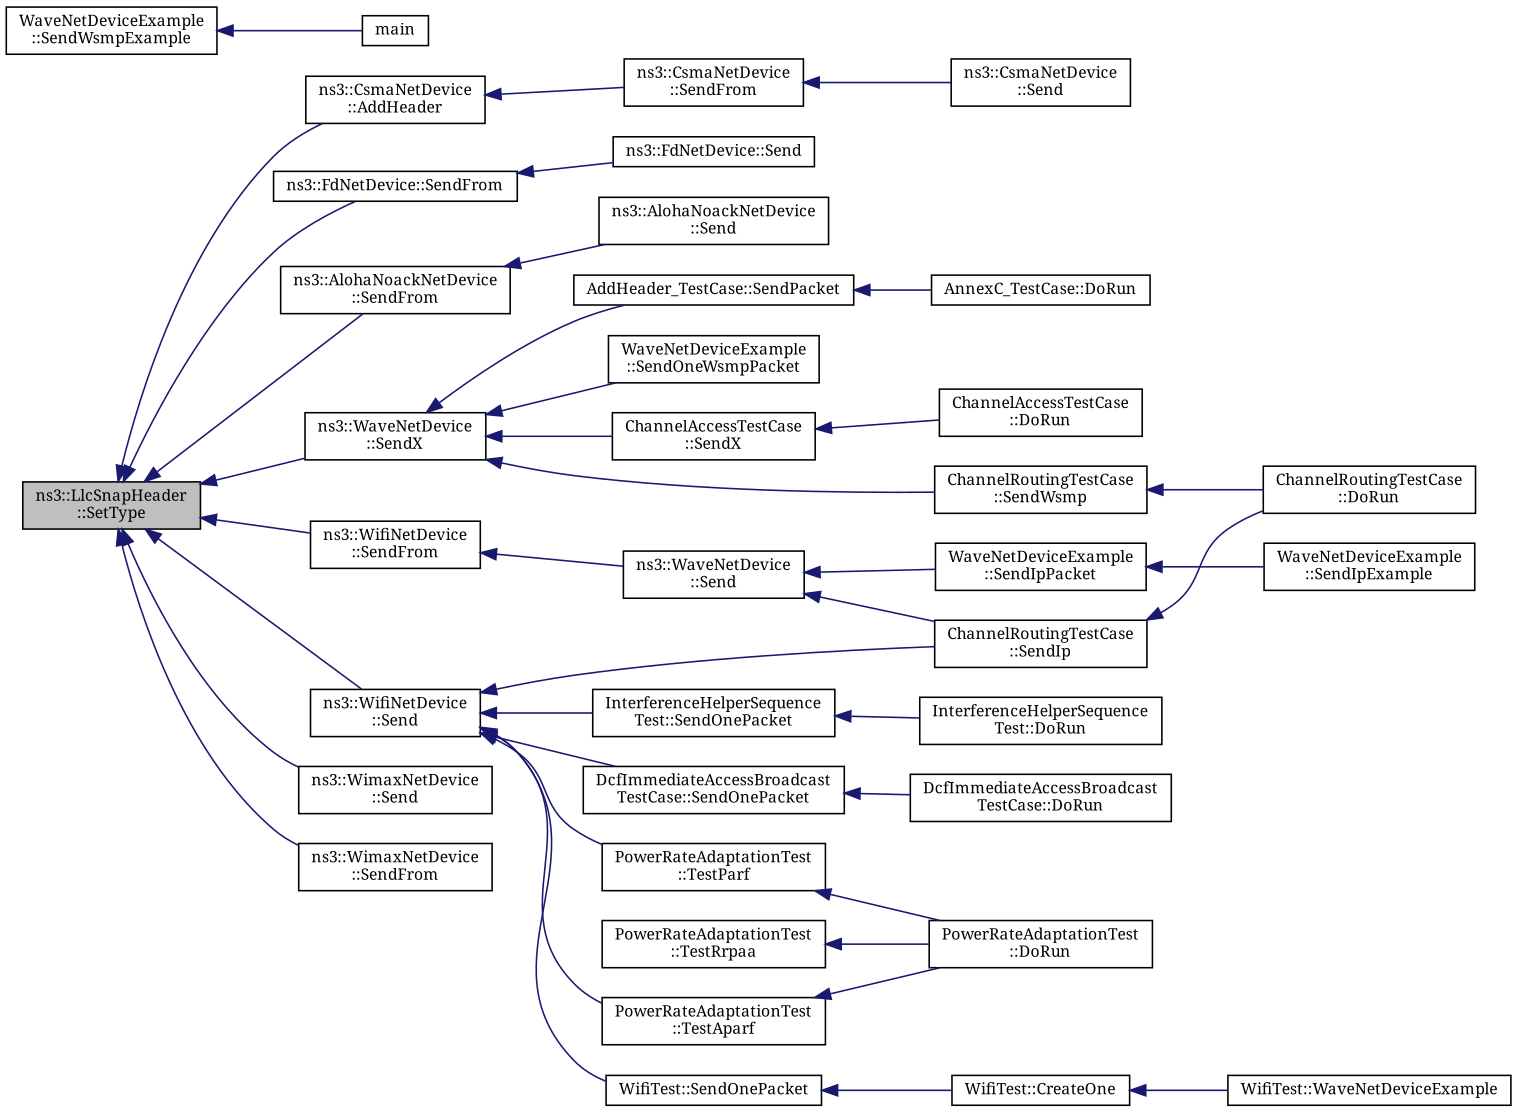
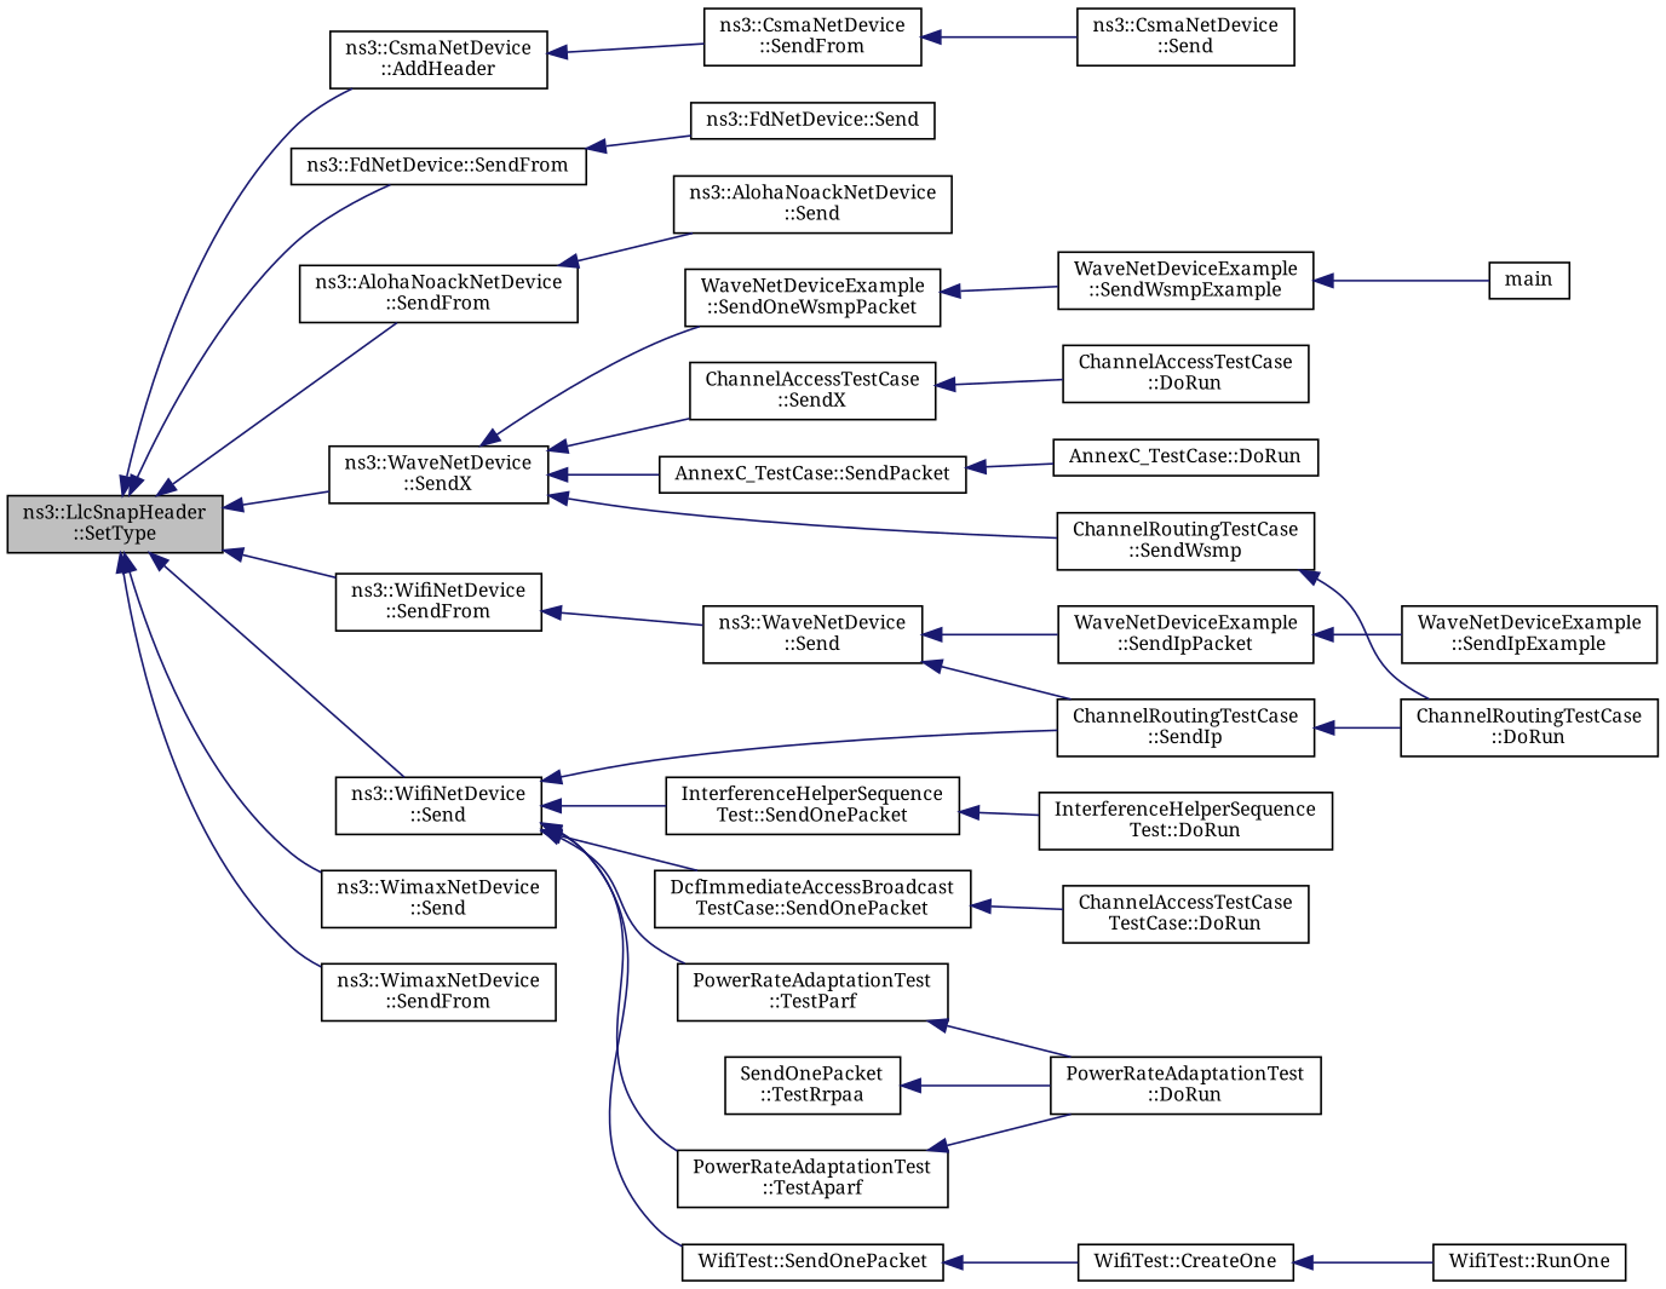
  digraph {
    fontname="Noto Serif"
    rankdir=LR
    node [color=black fillcolor=white fontname="Noto Serif" fontsize=10 shape=record style=filled]
    edge [color=midnightblue dir=back fontname="Noto Serif" fontsize=10 labelfontname=Helvetica labelfontsize=10 style=solid]
    n1 [fillcolor=grey75 fontcolor=black height=0.2 label="ns3::LlcSnapHeader\l::SetType" width=0.4]
    n2 [height=0.2 label="ns3::CsmaNetDevice\l::AddHeader" width=0.4]
    n3 [height=0.2 label="ns3::FdNetDevice::SendFrom" width=0.4]
    n4 [height=0.2 label="ns3::AlohaNoackNetDevice\l::SendFrom" width=0.4]
    n5 [height=0.2 label="ns3::WaveNetDevice\l::SendX" width=0.4]
    n6 [height=0.2 label="ns3::WifiNetDevice\l::Send" width=0.4]
    n7 [height=0.2 label="ns3::WifiNetDevice\l::SendFrom" width=0.4]
    n8 [height=0.2 label="ns3::WimaxNetDevice\l::Send" width=0.4]
    n9 [height=0.2 label="ns3::WimaxNetDevice\l::SendFrom" width=0.4]
    n10 [height=0.2 label="ns3::CsmaNetDevice\l::SendFrom" width=0.4]
    n11 [height=0.2 label="ns3::FdNetDevice::Send" width=0.4]
    n12 [height=0.2 label="ns3::AlohaNoackNetDevice\l::Send" width=0.4]
    n13 [height=0.2 label="WaveNetDeviceExample\l::SendOneWsmpPacket" width=0.4]
    n14 [height=0.2 label="ChannelRoutingTestCase\l::SendWsmp" width=0.4]
    n15 [height=0.2 label="ChannelAccessTestCase\l::SendX" width=0.4]
-   n16 [height=0.2 label="AddHeader_TestCase::SendPacket" width=0.4]
+   n16 [height=0.2 label="AnnexC_TestCase::SendPacket" width=0.4]
    n17 [height=0.2 label="ns3::WaveNetDevice\l::Send" width=0.4]
    n18 [height=0.2 label="WaveNetDeviceExample\l::SendIpPacket" width=0.4]
    n19 [height=0.2 label="ChannelRoutingTestCase\l::SendIp" width=0.4]
    n20 [height=0.2 label="PowerRateAdaptationTest\l::TestParf" width=0.4]
    n21 [height=0.2 label="PowerRateAdaptationTest\l::TestAparf" width=0.4]
    n22 [height=0.2 label="WifiTest::SendOnePacket" width=0.4]
    n23 [height=0.2 label="InterferenceHelperSequence\lTest::SendOnePacket" width=0.4]
    n24 [height=0.2 label="DcfImmediateAccessBroadcast\lTestCase::SendOnePacket" width=0.4]
    n25 [height=0.2 label="ns3::CsmaNetDevice\l::Send" width=0.4]
    n26 [height=0.2 label="WaveNetDeviceExample\l::SendWsmpExample" width=0.4]
    n27 [height=0.2 label="ChannelRoutingTestCase\l::DoRun" width=0.4]
    n28 [height=0.2 label="ChannelAccessTestCase\l::DoRun" width=0.4]
    n29 [height=0.2 label="AnnexC_TestCase::DoRun" width=0.4]
    n30 [height=0.2 label=main width=0.4]
    n31 [height=0.2 label="WaveNetDeviceExample\l::SendIpExample" width=0.4]
    n32 [height=0.2 label="PowerRateAdaptationTest\l::DoRun" width=0.4]
-   n33 [height=0.2 label="PowerRateAdaptationTest\l::TestRrpaa" width=0.4]
+   n33 [height=0.2 label="SendOnePacket\l::TestRrpaa" width=0.4]
    n34 [height=0.2 label="WifiTest::CreateOne" width=0.4]
    n35 [height=0.2 label="InterferenceHelperSequence\lTest::DoRun" width=0.4]
-   n36 [height=0.2 label="DcfImmediateAccessBroadcast\lTestCase::DoRun" width=0.4]
-   n37 [height=0.2 label="WifiTest::WaveNetDeviceExample" width=0.4]
+   n36 [height=0.2 label="ChannelAccessTestCase\lTestCase::DoRun" width=0.4]
+   n37 [height=0.2 label="WifiTest::RunOne" width=0.4]
    n1 -> n2
    n1 -> n3
    n1 -> n4
    n1 -> n5
    n1 -> n6
    n1 -> n7
    n1 -> n8
    n1 -> n9
    n2 -> n10
    n3 -> n11
    n4 -> n12
    n5 -> n13
    n5 -> n14
    n5 -> n15
    n5 -> n16
    n6 -> n19
    n6 -> n20
    n6 -> n21
    n6 -> n22
    n6 -> n23
    n6 -> n24
    n7 -> n17
    n10 -> n25
+   n13 -> n26
    n14 -> n27
    n15 -> n28
    n16 -> n29
    n17 -> n18
    n17 -> n19
    n18 -> n31
    n19 -> n27
    n20 -> n32
    n21 -> n32
    n22 -> n34
    n23 -> n35
    n24 -> n36
    n26 -> n30
    n33 -> n32
    n34 -> n37
  }
